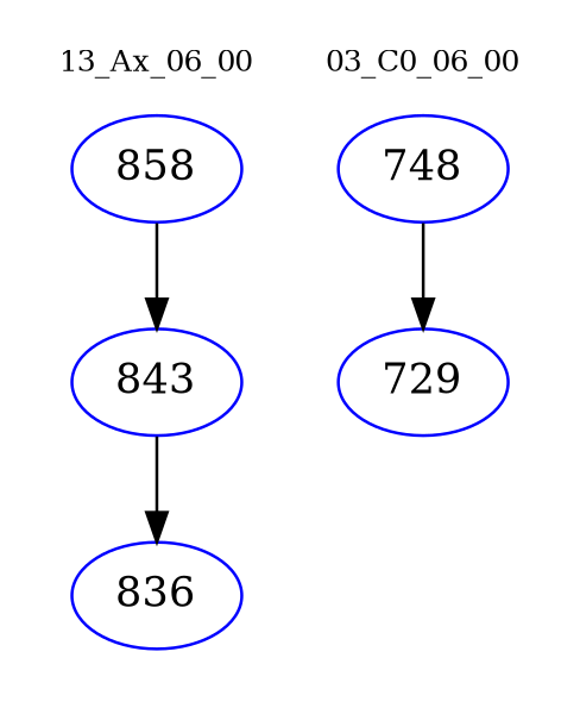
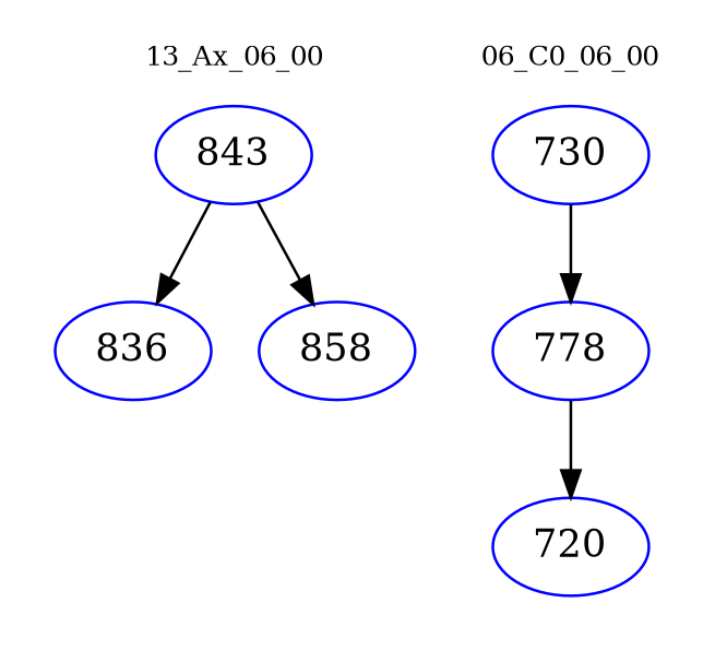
  digraph {
    node [color=blue]
    edge [color=black]
    n1 [label=843]
    n2 [label=836]
    n3 [label=858]
-   n5 [label=729]
-   n6 [label=748]
+   n4 [label=730]
+   n5 [label=720]
+   n6 [label=778]
    subgraph cluster_1 {
      color=white
      fontsize=10
      label="13_Ax_06_00"
      n1
      n2
      n3
    }
    subgraph cluster_2 {
      color=white
      fontsize=10
-     label="03_C0_06_00"
+     label="06_C0_06_00"
+     n4
      n5
      n6
    }
    n1 -> n2
-   n3 -> n1
+   n1 -> n3
+   n4 -> n6
    n6 -> n5
  }
